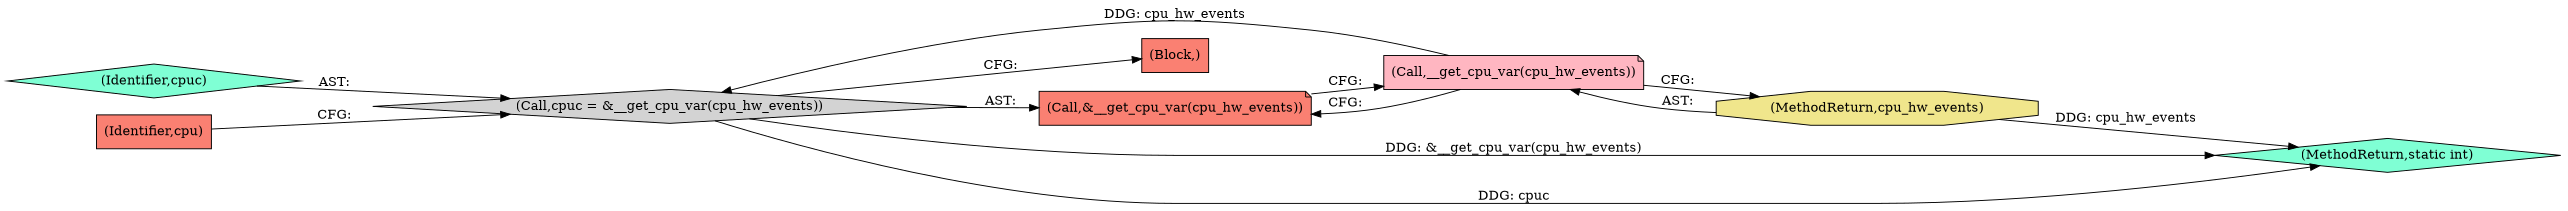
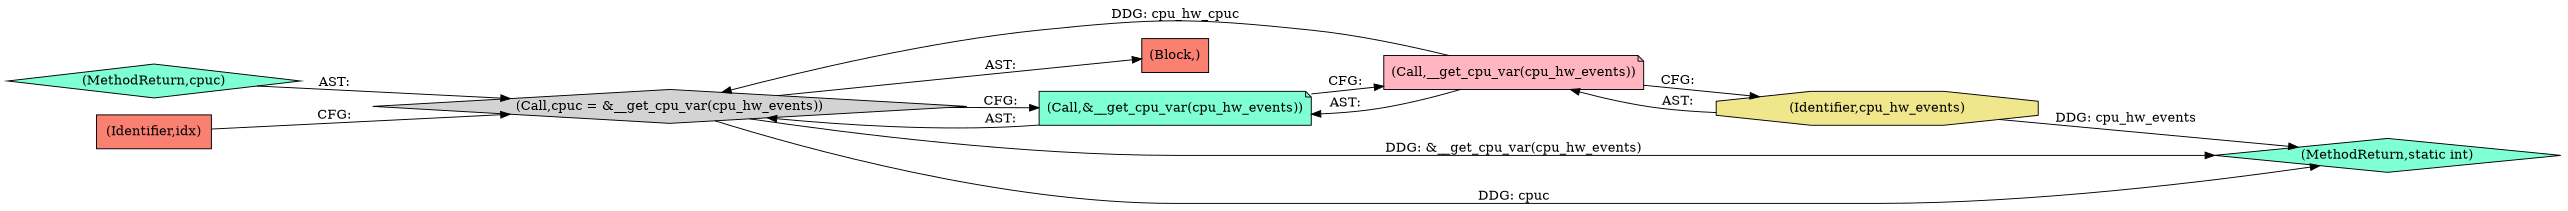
  digraph {
    rankdir=LR
    node [fillcolor=salmon shape=diamond style=filled]
    n1 [fillcolor=lightgrey label="(Call,cpuc = &__get_cpu_var(cpu_hw_events))"]
-   n2 [label="(Call,&__get_cpu_var(cpu_hw_events))" shape=note]
+   n2 [fillcolor=aquamarine label="(Call,&__get_cpu_var(cpu_hw_events))" shape=note]
    n3 [label="(Block,)" shape=box]
    n4 [fillcolor=aquamarine label="(MethodReturn,static int)"]
    n5 [fillcolor=lightpink label="(Call,__get_cpu_var(cpu_hw_events))" shape=note]
-   n6 [fillcolor=khaki label="(MethodReturn,cpu_hw_events)" shape=octagon]
-   n7 [fillcolor=aquamarine label="(Identifier,cpuc)"]
-   n8 [label="(Identifier,cpu)" shape=box]
-   n1 -> n2 [label="AST: "]
-   n1 -> n3 [label="CFG: "]
+   n6 [fillcolor=khaki label="(Identifier,cpu_hw_events)" shape=octagon]
+   n7 [fillcolor=aquamarine label="(MethodReturn,cpuc)"]
+   n8 [label="(Identifier,idx)" shape=box]
+   n1 -> n2 [label="CFG: "]
+   n1 -> n3 [label="AST: "]
    n1 -> n4 [label="DDG: &__get_cpu_var(cpu_hw_events)"]
    n1 -> n4 [label="DDG: cpuc"]
+   n2 -> n1 [label="AST: "]
    n2 -> n5 [label="CFG: "]
-   n5 -> n1 [label="DDG: cpu_hw_events"]
-   n5 -> n2 [label="CFG: "]
+   n5 -> n1 [label="DDG: cpu_hw_cpuc"]
+   n5 -> n2 [label="AST: "]
    n5 -> n6 [label="CFG: "]
    n6 -> n4 [label="DDG: cpu_hw_events"]
    n6 -> n5 [label="AST: "]
    n7 -> n1 [label="AST: "]
    n8 -> n1 [label="CFG: "]
  }
